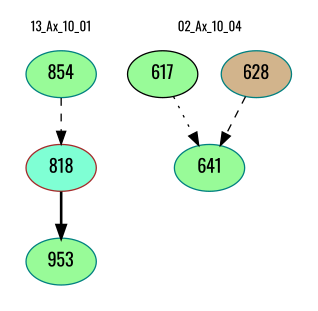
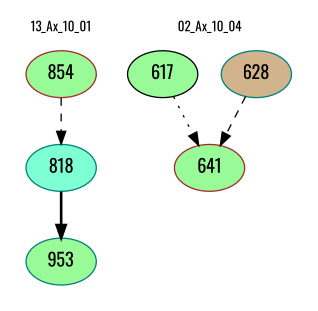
  digraph {
    fontname=Oswald
    node [color=teal fillcolor=palegreen fontname=Oswald style=filled]
    edge [color=black fontname=Oswald style=dashed]
-   n1 [label=854]
-   n2 [color=brown fillcolor=aquamarine label=818]
+   n1 [color=brown label=854]
+   n2 [fillcolor=aquamarine label=818]
    n3 [label=953]
    n4 [fillcolor=tan label=628]
    n5 [color=black label=617]
-   n6 [label=641]
+   n6 [color=brown label=641]
    subgraph cluster_1 {
      color=white
      fontsize=10
      label="13_Ax_10_01"
      n1
      n2
      n3
    }
    subgraph cluster_2 {
      color=white
      fontsize=10
      label="02_Ax_10_04"
      n4
      n5
      n6
    }
    n1 -> n2
    n2 -> n3 [style=bold]
    n4 -> n6
    n5 -> n6 [style=dotted]
  }
